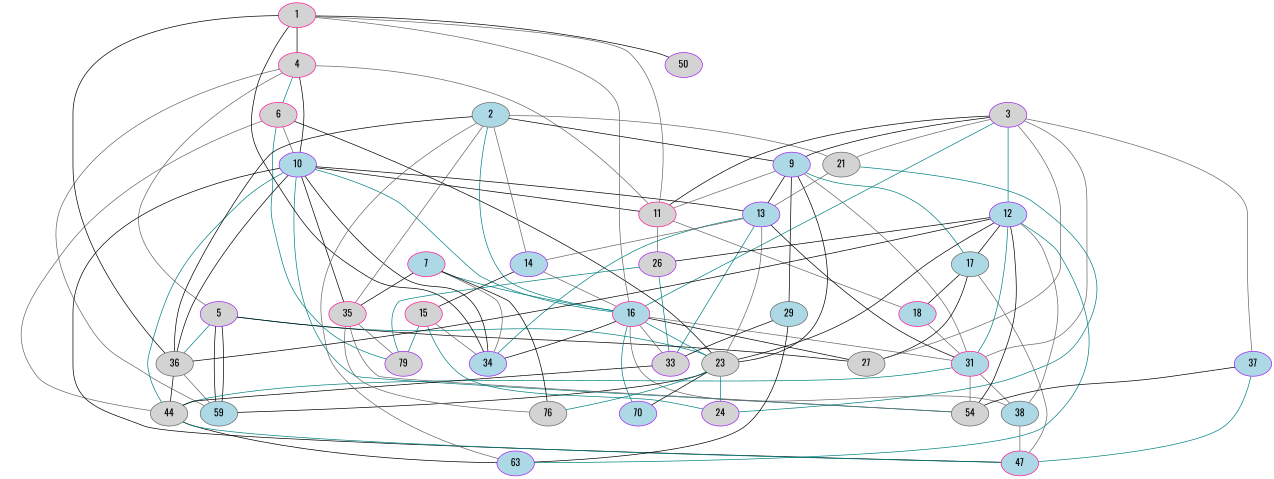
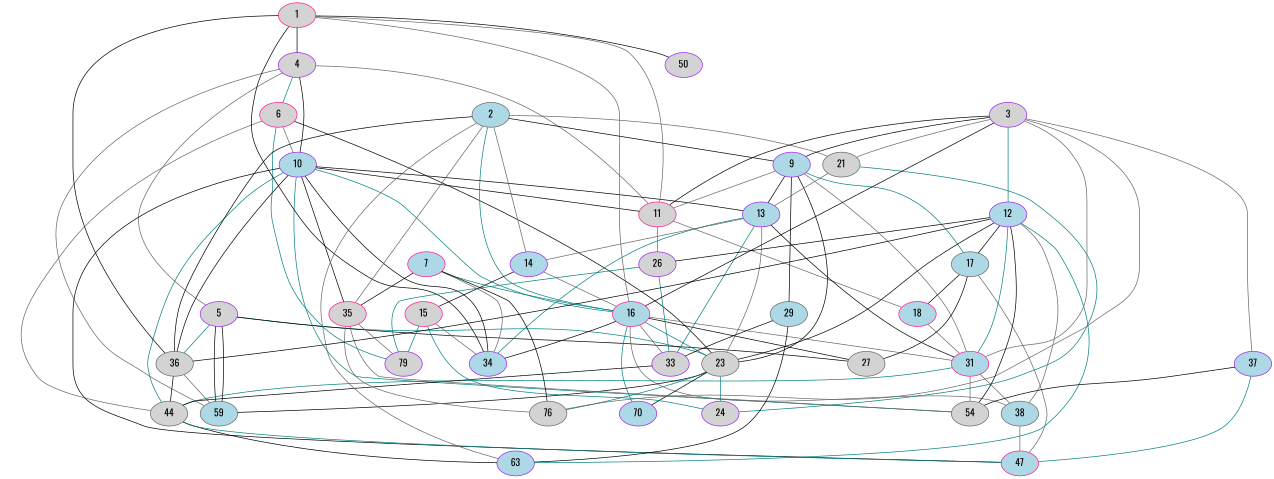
  graph {
    fontname=Oswald
    node [color=purple fillcolor=lightgrey fontname=Oswald style=filled]
    edge [color=black fontname=Oswald]
-   4 [color=deeppink super="+46"]
+   4 [super="+46"]
    11 [color=deeppink super="+60"]
    5 [super="+8"]
    6 [color=deeppink super="+77"]
    10 [fillcolor=lightblue super="+20+41"]
    59 [color=gray40 fillcolor=lightblue super="+80"]
    1 [color=deeppink]
    16 [color=deeppink fillcolor=lightblue super="+28+40"]
    34 [fillcolor=lightblue super="+55+69"]
    36 [color=gray40 super="+72"]
    50
    18 [color=deeppink fillcolor=lightblue]
    26 [super="+48"]
    31 [color=deeppink fillcolor=lightblue super="+56+52"]
    23 [color=gray40 super="+66"]
    27 [color=gray40]
    38 [color=gray40 fillcolor=lightblue]
    33
    70 [fillcolor=lightblue]
    44 [color=gray40 super="+83"]
    2 [color=gray40 fillcolor=lightblue super="+42"]
    9 [fillcolor=lightblue super="+19+65"]
    14 [fillcolor=lightblue super="+71"]
    21 [color=gray40 super="+78"]
    35 [color=deeppink super="+74"]
    63 [fillcolor=lightblue]
    13 [fillcolor=lightblue super="+25"]
    17 [color=gray40 fillcolor=lightblue super="+51"]
    29 [color=gray40 fillcolor=lightblue]
    15 [color=deeppink]
    24
    76 [color=gray40]
    n33 [label=79 super="+85"]
    54 [color=gray40 super="+81"]
    3 [super="+30"]
    12 [fillcolor=lightblue super="+22+84"]
    37 [fillcolor=lightblue]
    47 [color=deeppink fillcolor=lightblue]
    7 [color=deeppink fillcolor=lightblue super="+62"]
    4 -- 11 [color=gray40]
    4 -- 5 [color=gray40]
    4 -- 6 [color=teal]
    4 -- 10
    4 -- 59 [color=gray40]
    11 -- 18 [color=gray40]
    11 -- 26 [color=gray40]
    5 -- 59
    5 -- 59
    5 -- 36 [color=teal]
    5 -- 23 [color=teal]
    5 -- 27
    6 -- 10 [color=gray40 weight=2]
    6 -- 23
    6 -- 44 [color=gray40]
    6 -- n33 [color=teal]
    10 -- 11
    10 -- 16 [color=teal]
    10 -- 34 [weight=2]
    10 -- 36
    10 -- 44 [color=teal]
    10 -- 35
    10 -- 13
    10 -- 54 [color=teal]
    10 -- 47
    1 -- 4 [weight=2]
    1 -- 11 [color=gray40]
    1 -- 16 [color=gray40]
    1 -- 34
    1 -- 36
    1 -- 50
    16 -- 34
    16 -- 31 [color=gray40]
    16 -- 23 [color=teal]
    16 -- 27
    16 -- 38 [color=gray40]
    16 -- 33 [color=gray40]
    16 -- 70 [color=teal]
    36 -- 59 [color=gray40]
    36 -- 44
    18 -- 31 [color=gray40]
    26 -- 33 [color=teal]
    26 -- n33 [color=teal]
    31 -- 38 [color=gray40]
    31 -- 44 [color=teal]
    31 -- 54 [color=gray40]
    23 -- 59
    23 -- 70
    23 -- 24 [color=teal]
    23 -- 76 [color=teal]
    38 -- 47 [color=gray40]
    33 -- 44
    44 -- 63
    44 -- 47 [color=teal]
    2 -- 16 [color=teal weight=2]
    2 -- 36
    2 -- 9
    2 -- 14 [color=gray40]
    2 -- 21 [color=gray40]
    2 -- 35 [color=gray40]
    2 -- 63 [color=gray40]
    9 -- 11 [color=gray40]
    9 -- 31 [color=gray40]
    9 -- 23
    9 -- 13
    9 -- 17 [color=teal]
    9 -- 29
    14 -- 16 [color=gray40]
    14 -- 15
    21 -- 13 [color=gray40]
    21 -- 24 [color=teal]
    35 -- 76 [color=gray40]
    35 -- n33 [color=gray40]
    35 -- 54 [color=gray40]
    13 -- 34 [color=teal]
    13 -- 31
    13 -- 23 [color=gray40]
    13 -- 33 [color=teal]
    13 -- 14 [color=gray40]
    17 -- 18
    17 -- 27
    17 -- 47 [color=gray40]
    29 -- 33
    29 -- 63
    15 -- 34 [color=gray40]
    15 -- 24 [color=teal]
    15 -- n33 [color=teal]
    3 -- 11
-   3 -- 16 [color=teal]
+   3 -- 16
    3 -- 31 [color=gray40 weight=2]
    3 -- 9
    3 -- 21 [color=gray40]
-   3 -- 27 [color=gray40]
+   3 -- 76 [color=gray40]
    3 -- 12 [color=teal weight=2]
    3 -- 37 [color=gray40]
    12 -- 36
    12 -- 26
    12 -- 31 [color=teal]
    12 -- 23
    12 -- 38 [color=gray40]
    12 -- 63 [color=teal]
    12 -- 17
    12 -- 54
    37 -- 54 [weight=2]
    37 -- 47 [color=teal]
    7 -- 16 [color=teal]
    7 -- 34 [color=gray40]
    7 -- 35
    7 -- 76
  }
